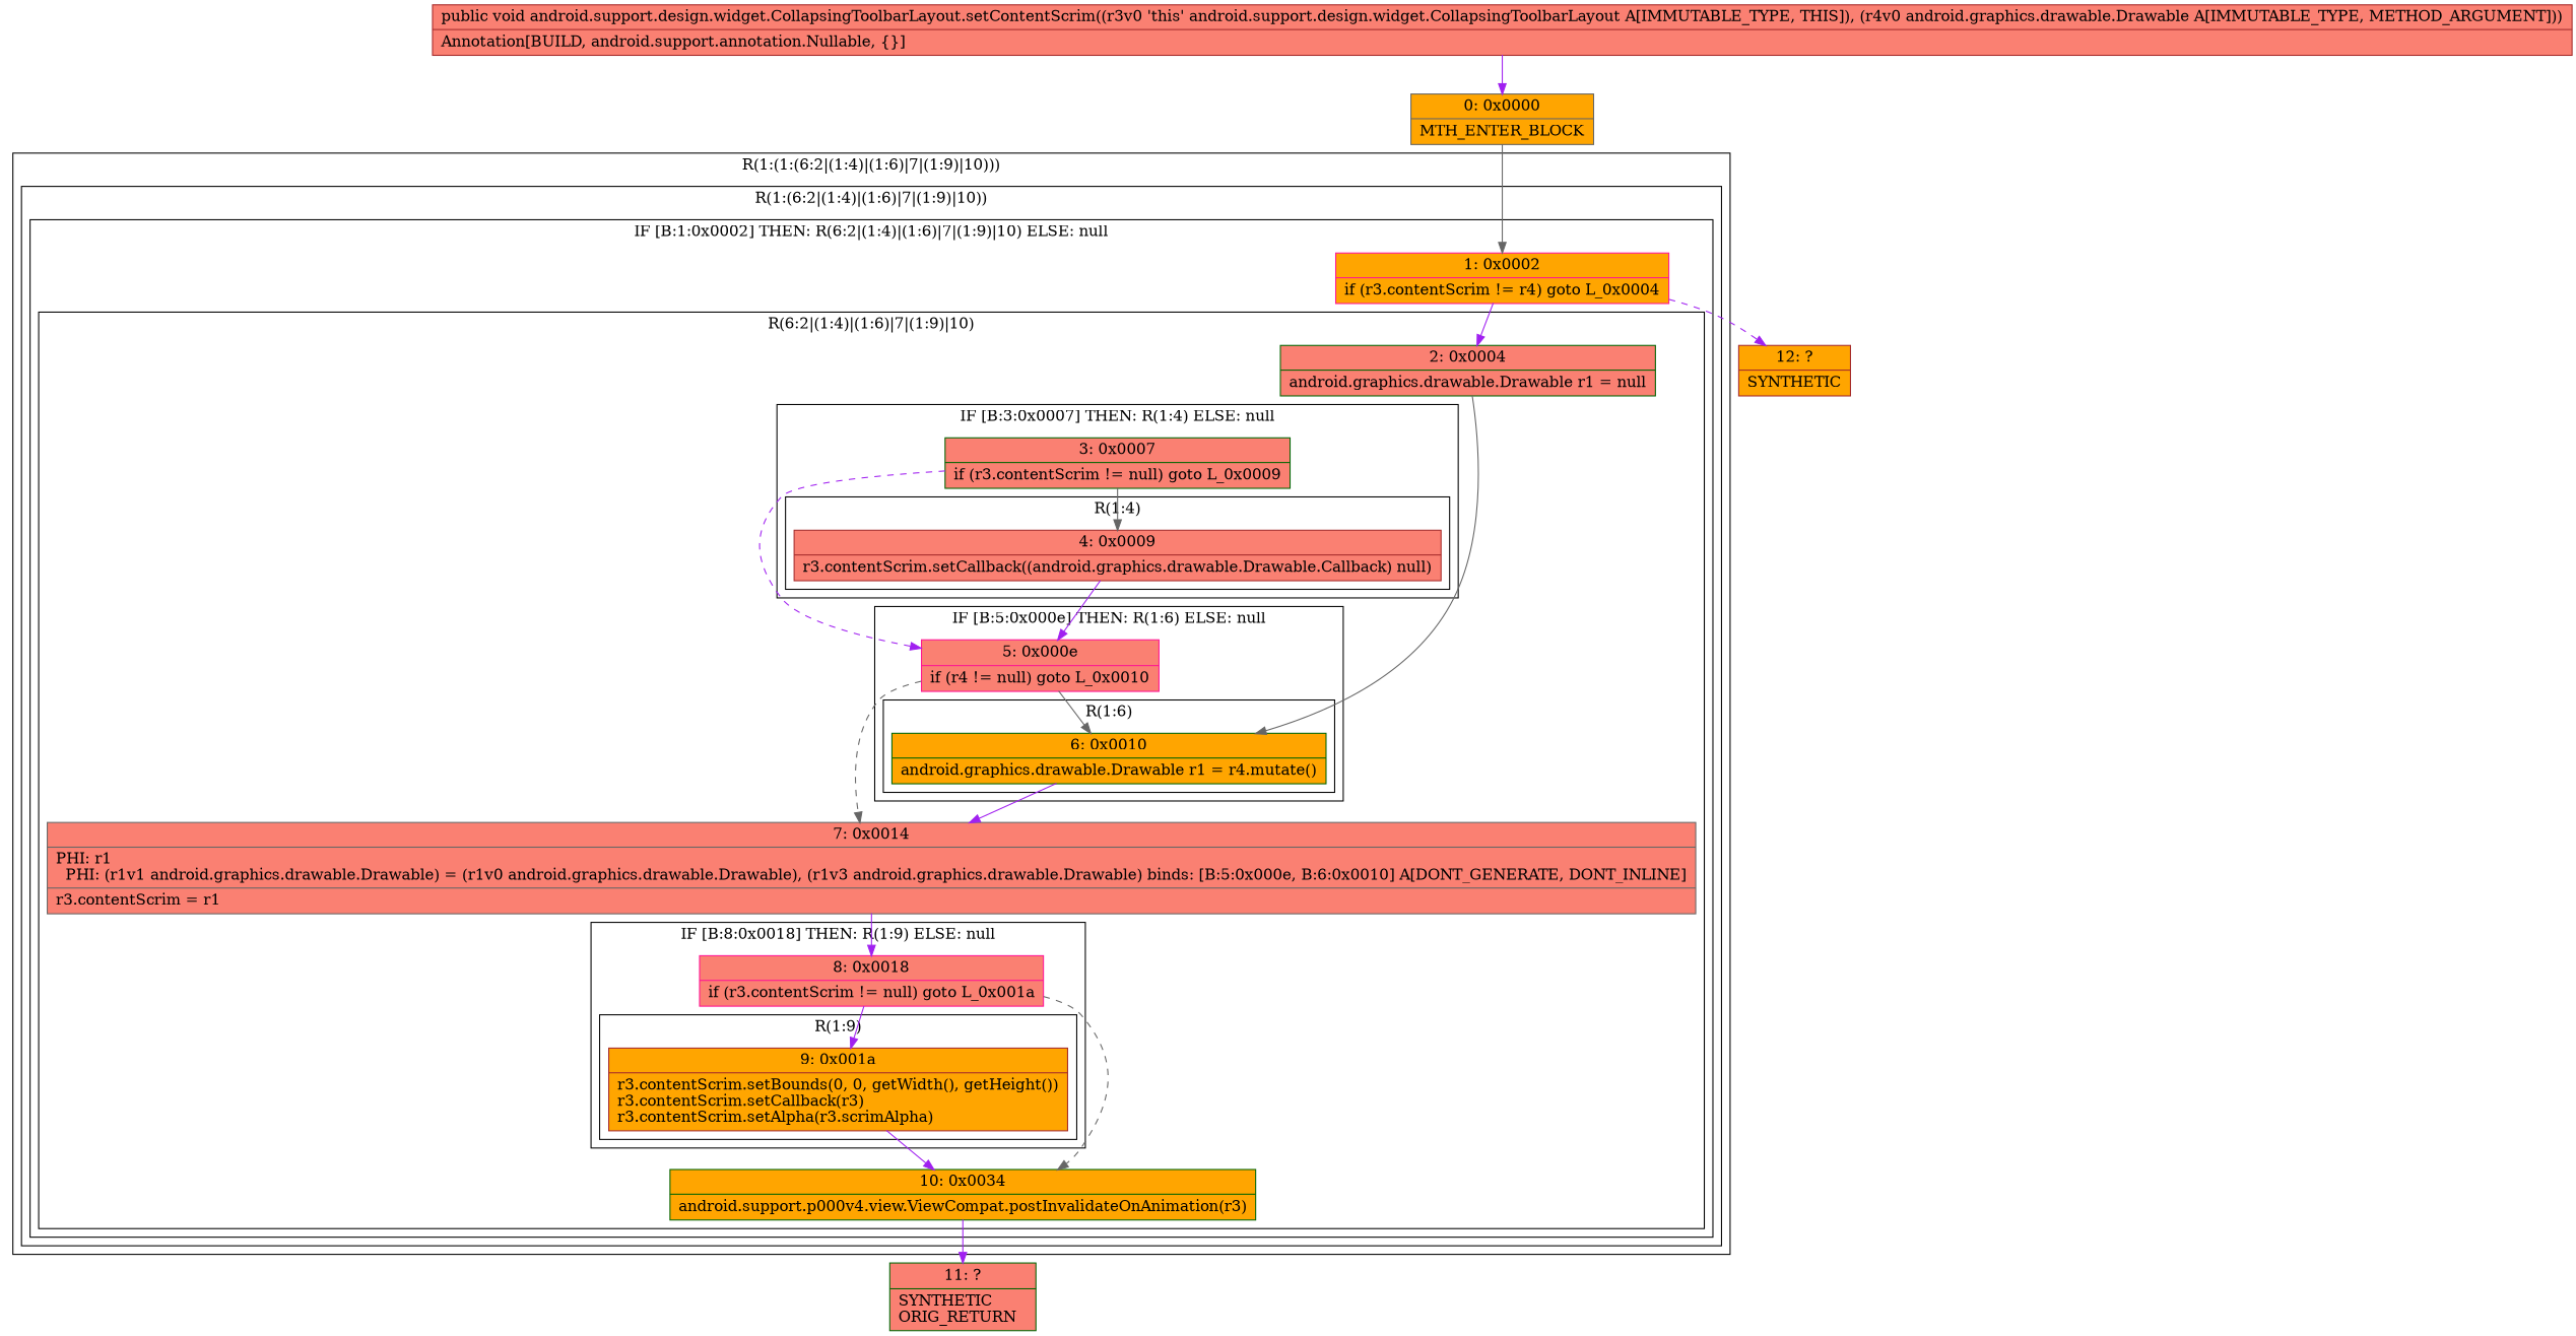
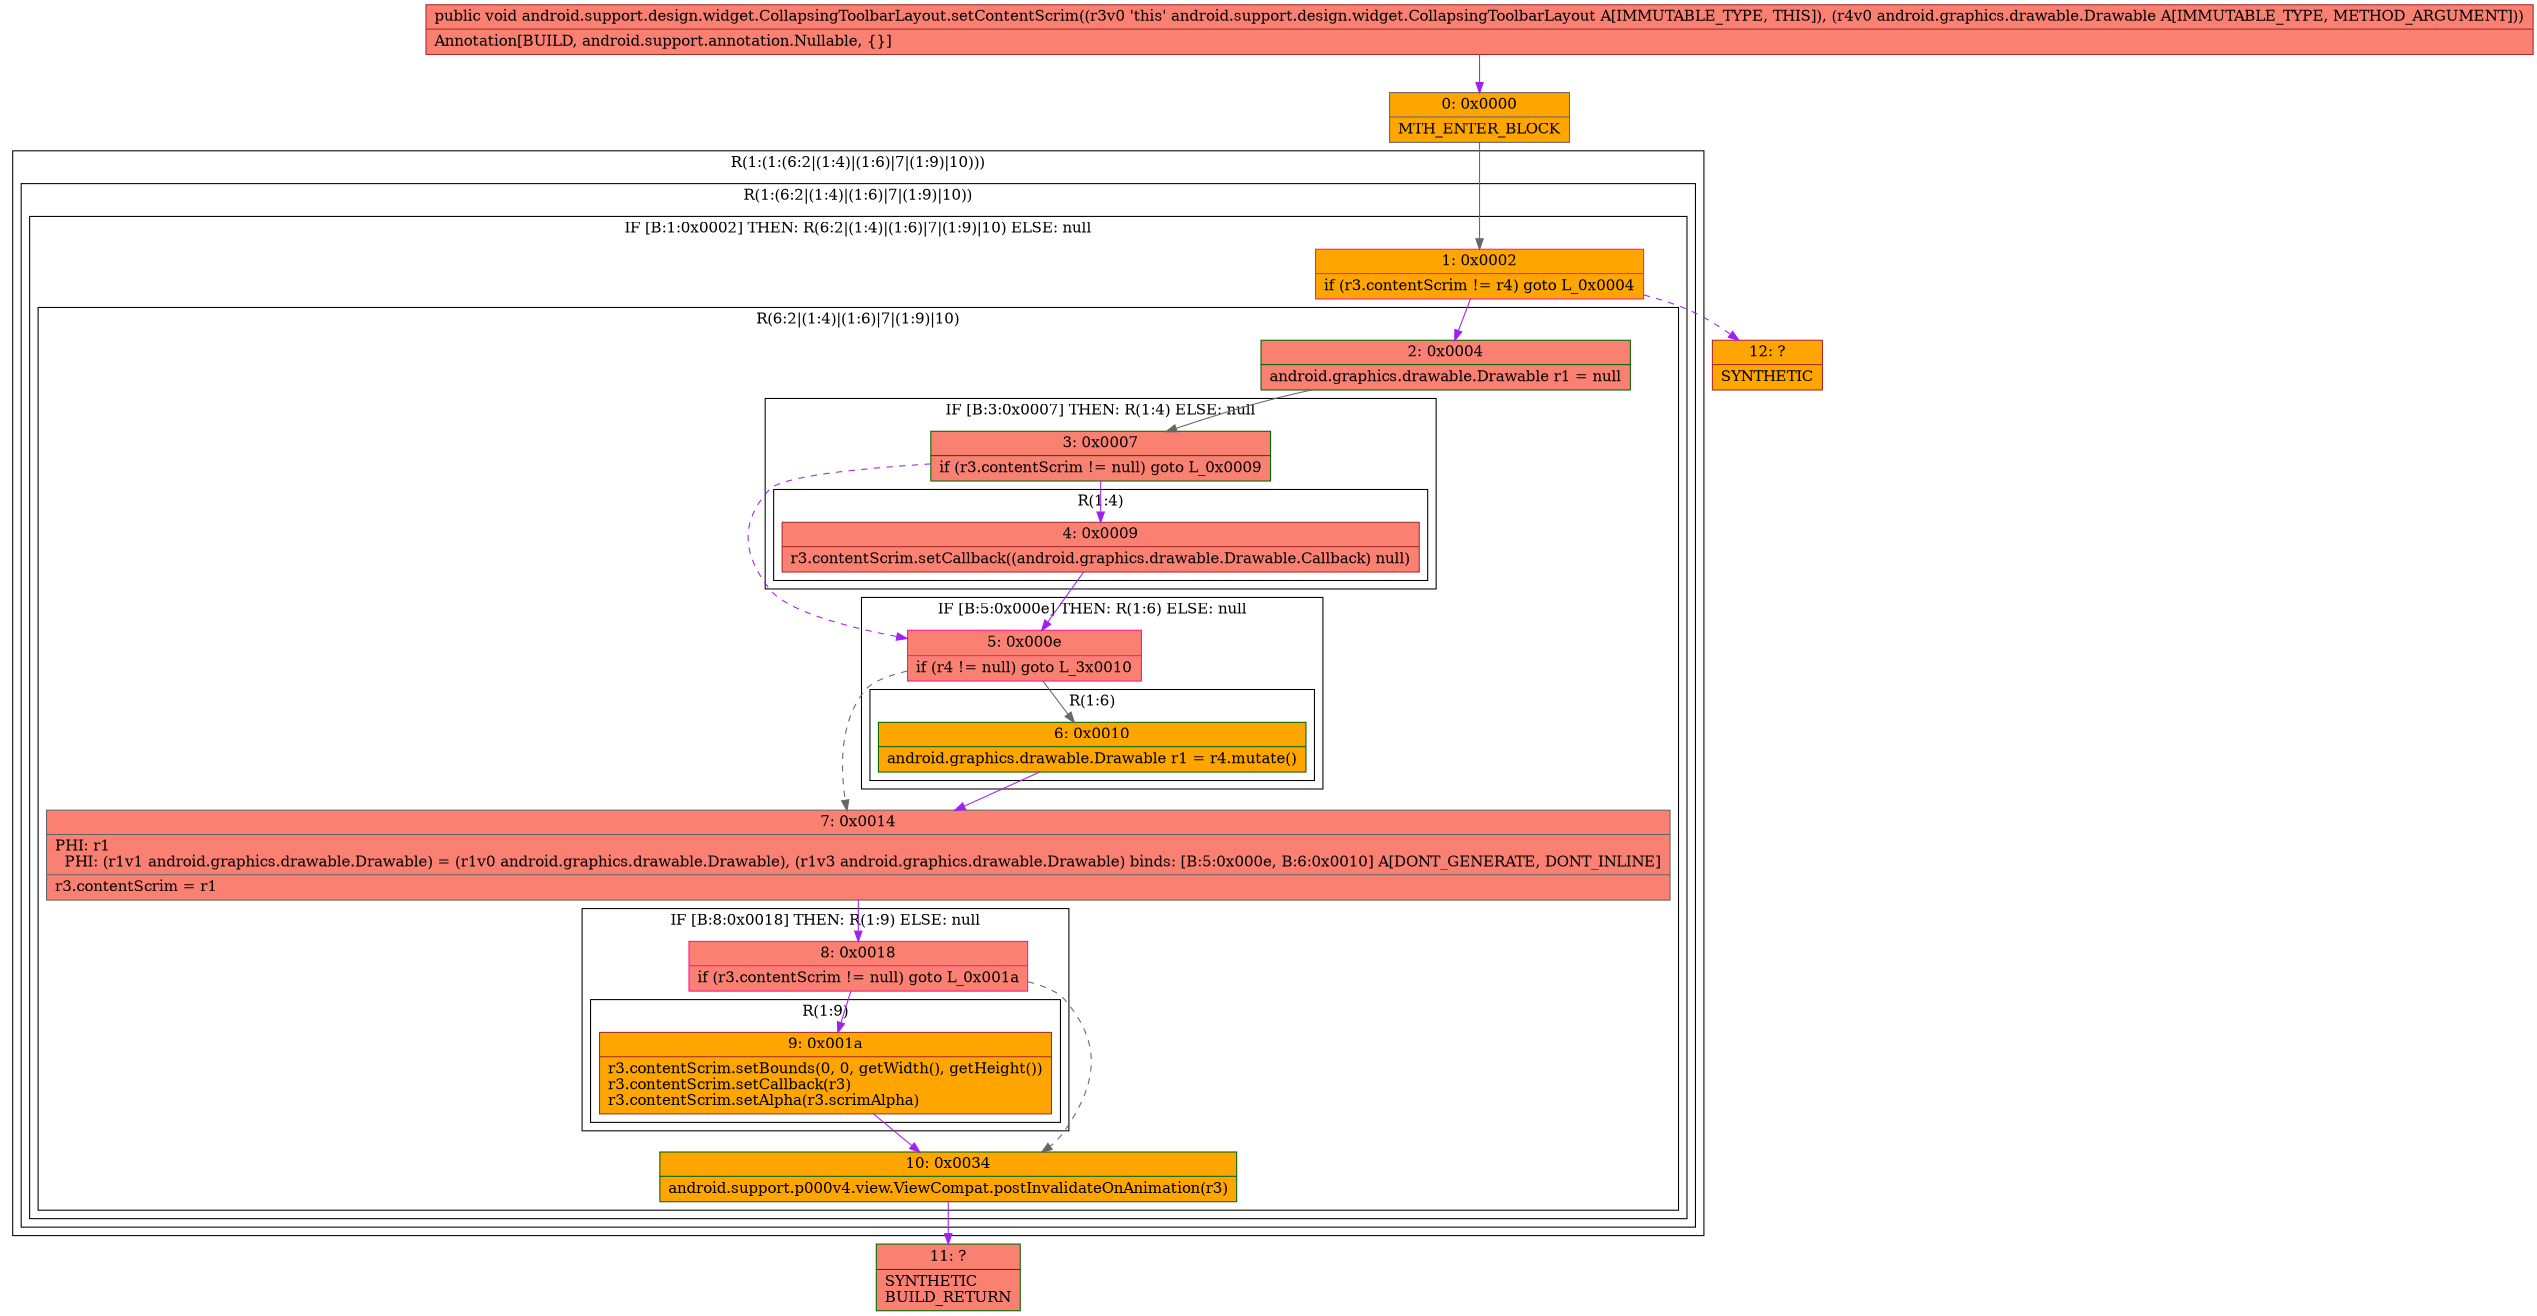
  digraph {
    node [color=darkgreen fillcolor=salmon shape=record style=filled]
    edge [color=purple]
    n1 [color=brown label="{4\:\ 0x0009|r3.contentScrim.setCallback((android.graphics.drawable.Drawable.Callback) null)\l}"]
    n2 [label="{3\:\ 0x0007|if (r3.contentScrim != null) goto L_0x0009\l}"]
    n3 [fillcolor=orange label="{6\:\ 0x0010|android.graphics.drawable.Drawable r1 = r4.mutate()\l}"]
-   n4 [color=deeppink label="{5\:\ 0x000e|if (r4 != null) goto L_0x0010\l}"]
+   n4 [color=deeppink label="{5\:\ 0x000e|if (r4 != null) goto L_3x0010\l}"]
    n5 [color=brown fillcolor=orange label="{9\:\ 0x001a|r3.contentScrim.setBounds(0, 0, getWidth(), getHeight())\lr3.contentScrim.setCallback(r3)\lr3.contentScrim.setAlpha(r3.scrimAlpha)\l}"]
    n6 [color=deeppink label="{8\:\ 0x0018|if (r3.contentScrim != null) goto L_0x001a\l}"]
    n7 [label="{2\:\ 0x0004|android.graphics.drawable.Drawable r1 = null\l}"]
    n8 [color=gray40 label="{7\:\ 0x0014|PHI: r1 \l  PHI: (r1v1 android.graphics.drawable.Drawable) = (r1v0 android.graphics.drawable.Drawable), (r1v3 android.graphics.drawable.Drawable) binds: [B:5:0x000e, B:6:0x0010] A[DONT_GENERATE, DONT_INLINE]\l|r3.contentScrim = r1\l}"]
    n9 [fillcolor=orange label="{10\:\ 0x0034|android.support.p000v4.view.ViewCompat.postInvalidateOnAnimation(r3)\l}"]
    n10 [color=deeppink fillcolor=orange label="{1\:\ 0x0002|if (r3.contentScrim != r4) goto L_0x0004\l}"]
-   n11 [label="{11\:\ ?|SYNTHETIC\lORIG_RETURN\l}"]
+   n11 [label="{11\:\ ?|SYNTHETIC\lBUILD_RETURN\l}"]
    n12 [color=brown fillcolor=orange label="{12\:\ ?|SYNTHETIC\l}"]
    n13 [color=gray40 fillcolor=orange label="{0\:\ 0x0000|MTH_ENTER_BLOCK\l}"]
    n14 [color=brown label="{public void android.support.design.widget.CollapsingToolbarLayout.setContentScrim((r3v0 'this' android.support.design.widget.CollapsingToolbarLayout A[IMMUTABLE_TYPE, THIS]), (r4v0 android.graphics.drawable.Drawable A[IMMUTABLE_TYPE, METHOD_ARGUMENT]))  | Annotation[BUILD, android.support.annotation.Nullable, \{\}]\l}"]
    subgraph cluster_1 {
      label="R(1:(1:(6:2|(1:4)|(1:6)|7|(1:9)|10)))"
      subgraph cluster_2 {
        label="R(1:(6:2|(1:4)|(1:6)|7|(1:9)|10))"
        subgraph cluster_3 {
          label="IF [B:1:0x0002] THEN: R(6:2|(1:4)|(1:6)|7|(1:9)|10) ELSE: null"
          n10
          subgraph cluster_4 {
            label="R(6:2|(1:4)|(1:6)|7|(1:9)|10)"
            n7
            n8
            n9
            subgraph cluster_5 {
              label="IF [B:3:0x0007] THEN: R(1:4) ELSE: null"
              n2
              subgraph cluster_6 {
                label="R(1:4)"
                n1
              }
            }
            subgraph cluster_7 {
              label="IF [B:5:0x000e] THEN: R(1:6) ELSE: null"
              n4
              subgraph cluster_8 {
                label="R(1:6)"
                n3
              }
            }
            subgraph cluster_9 {
              label="IF [B:8:0x0018] THEN: R(1:9) ELSE: null"
              n6
              subgraph cluster_10 {
                label="R(1:9)"
                n5
              }
            }
          }
        }
      }
    }
    n1 -> n4
-   n2 -> n1 [color=gray40]
+   n2 -> n1
    n2 -> n4 [style=dashed]
    n3 -> n8
    n4 -> n3 [color=gray40]
    n4 -> n8 [color=gray40 style=dashed]
    n5 -> n9
    n6 -> n5
    n6 -> n9 [color=gray40 style=dashed]
-   n7 -> n3 [color=gray40]
+   n7 -> n2 [color=gray40]
    n8 -> n6
    n9 -> n11
    n10 -> n7
    n10 -> n12 [style=dashed]
    n13 -> n10 [color=gray40]
    n14 -> n13
  }
